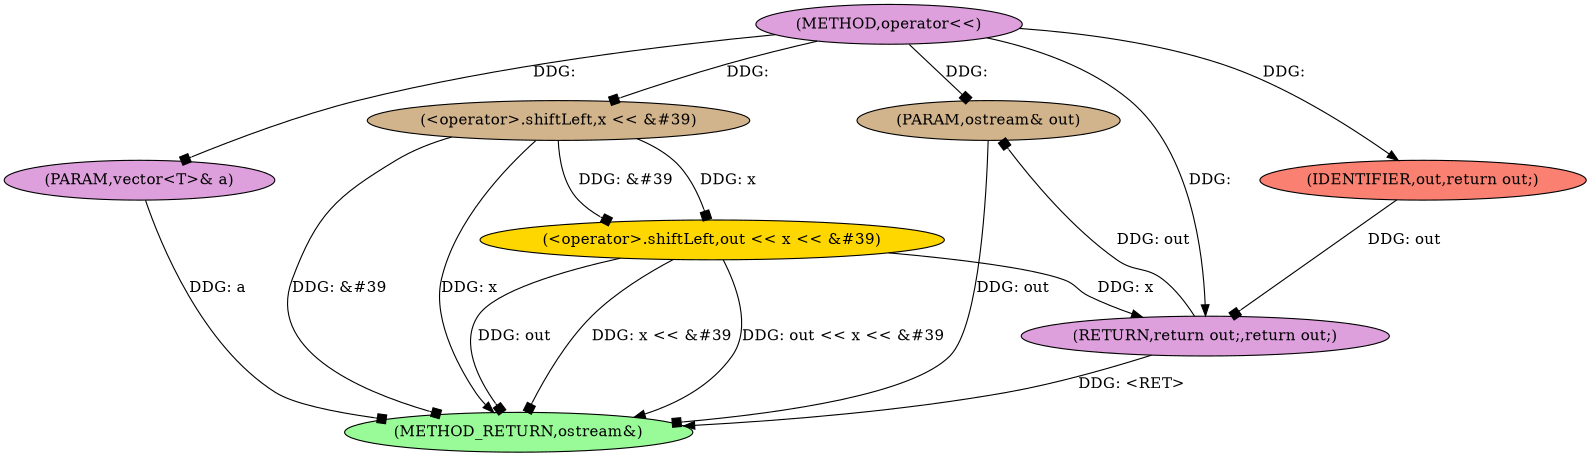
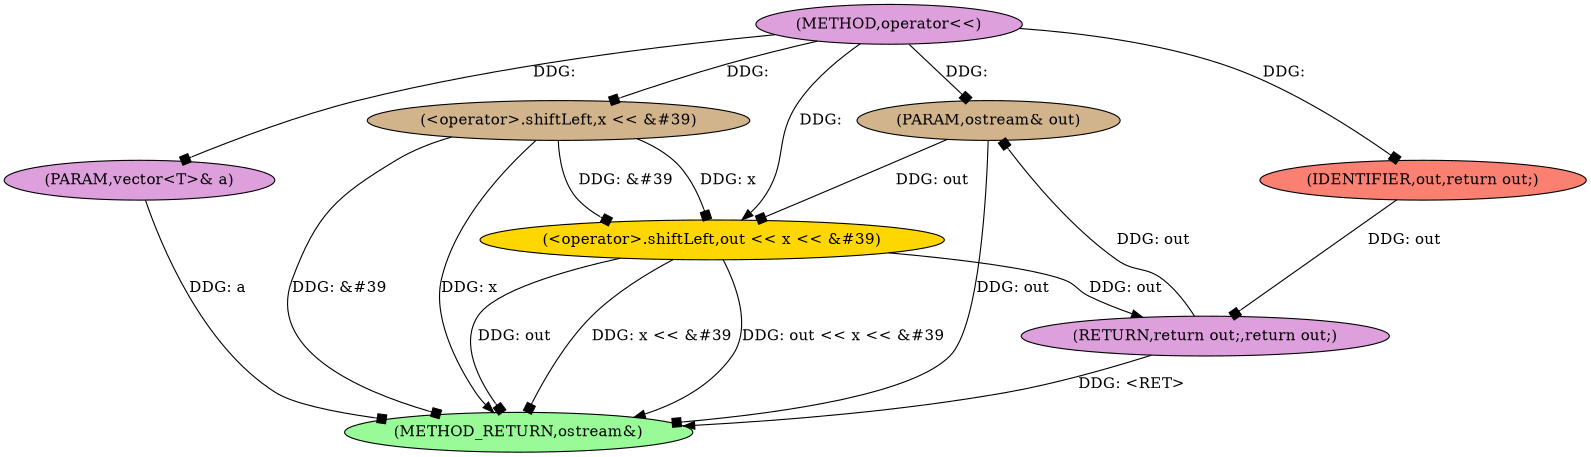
  digraph {
    node [fillcolor=plum style=filled]
    edge [arrowhead=box]
    n1 [label="(METHOD,operator<<)"]
    n2 [fillcolor=tan label="(PARAM,ostream& out)"]
    n3 [label="(PARAM,vector<T>& a)"]
    n4 [fillcolor=gold label="(<operator>.shiftLeft,out << x << &#39)"]
    n5 [fillcolor=salmon label="(IDENTIFIER,out,return out;)"]
    n6 [fillcolor=tan label="(<operator>.shiftLeft,x << &#39)"]
    n7 [fillcolor=palegreen label="(METHOD_RETURN,ostream&)"]
    n8 [label="(RETURN,return out;,return out;)"]
    n1 -> n2 [label="DDG: "]
    n1 -> n3 [label="DDG: "]
-   n1 -> n8 [arrowhead=normal label="DDG: "]
-   n1 -> n5 [arrowhead=normal label="DDG: "]
+   n1 -> n4 [arrowhead=normal label="DDG: "]
+   n1 -> n5 [label="DDG: "]
    n1 -> n6 [label="DDG: "]
+   n2 -> n4 [label="DDG: out"]
    n2 -> n7 [label="DDG: out"]
    n3 -> n7 [label="DDG: a"]
    n4 -> n7 [label="DDG: out"]
    n4 -> n7 [label="DDG: x << &#39"]
    n4 -> n7 [arrowhead=normal label="DDG: out << x << &#39"]
-   n4 -> n8 [arrowhead=normal label="DDG: x"]
+   n4 -> n8 [arrowhead=normal label="DDG: out"]
    n5 -> n8 [label="DDG: out"]
    n6 -> n4 [label="DDG: &#39"]
    n6 -> n4 [label="DDG: x"]
    n6 -> n7 [label="DDG: &#39"]
    n6 -> n7 [arrowhead=normal label="DDG: x"]
    n8 -> n2 [label="DDG: out"]
    n8 -> n7 [arrowhead=normal label="DDG: <RET>"]
  }
